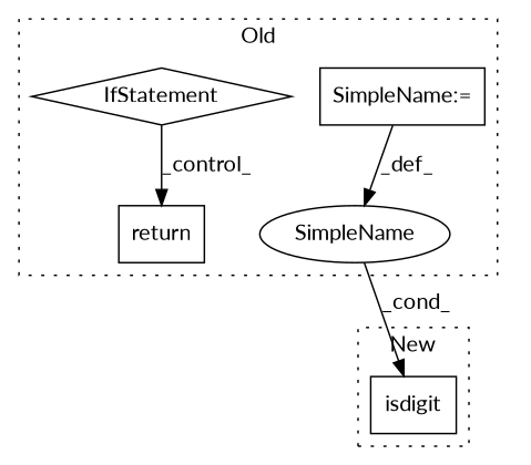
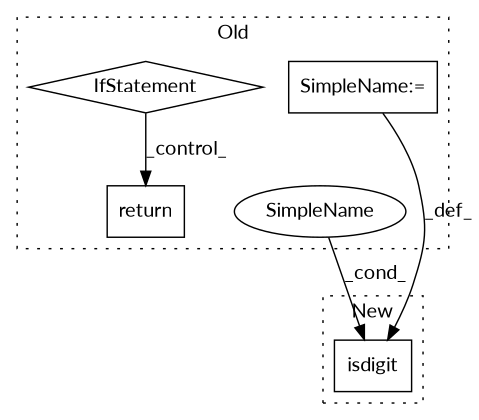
  digraph {
    fontname=Lato
    node [fontname=Lato shape=box]
    edge [fontname=Lato]
    n1 [a=41 l=7 label=return s=301]
    n2 [a=25 l="4,2" label=IfStatement s="231,257" shape=diamond]
    n3 [a=42 label=SimpleName shape=ellipse]
    n4 [a=7 l="53,2" label="SimpleName:=" s="159,221"]
    n5 [a=32 l="8,1" label=isdigit s="178,187"]
    subgraph cluster_1 {
      label=Old
      style=dotted
      n1
      n2
      n3
      n4
    }
    subgraph cluster_2 {
      label=New
      style=dotted
      n5
    }
    n2 -> n1 [label=_control_]
    n3 -> n5 [label=_cond_]
-   n4 -> n3 [label=_def_]
+   n4 -> n5 [label=_def_]
  }
